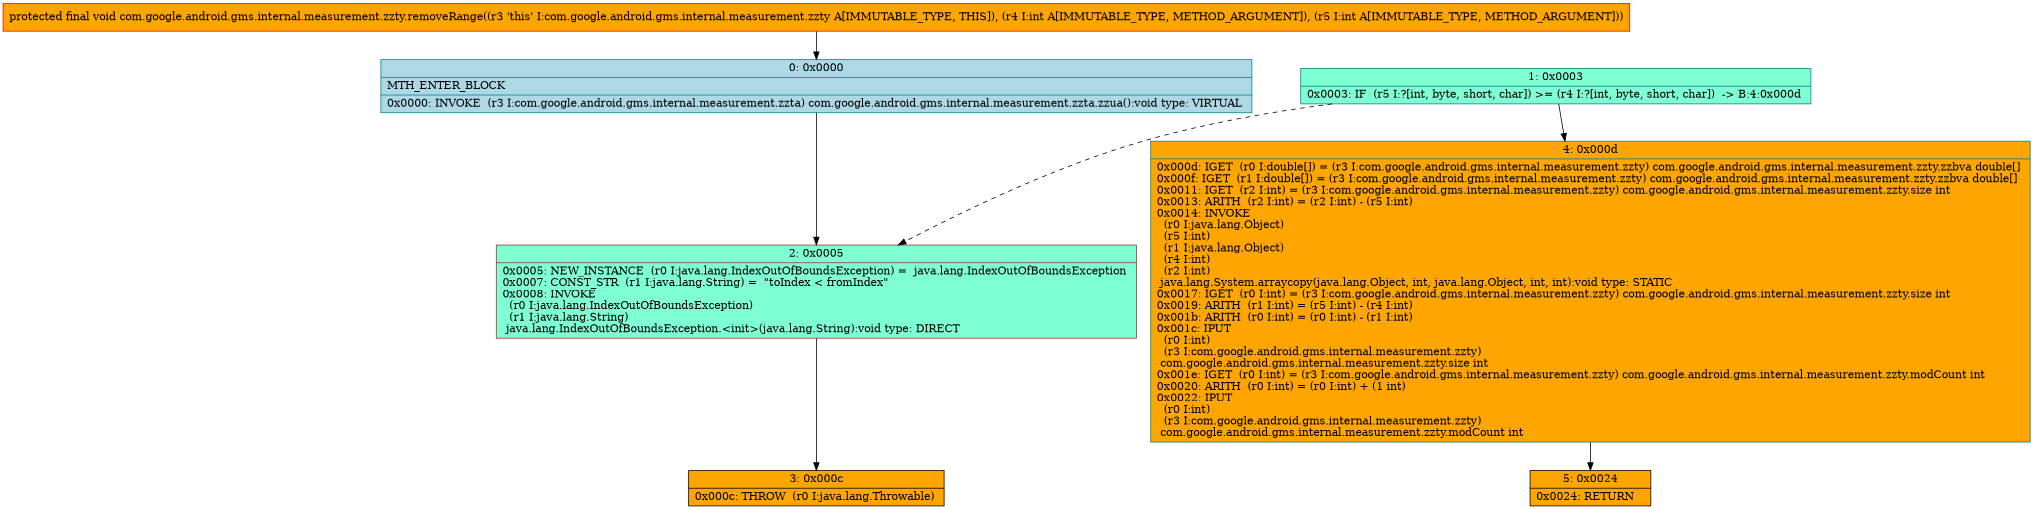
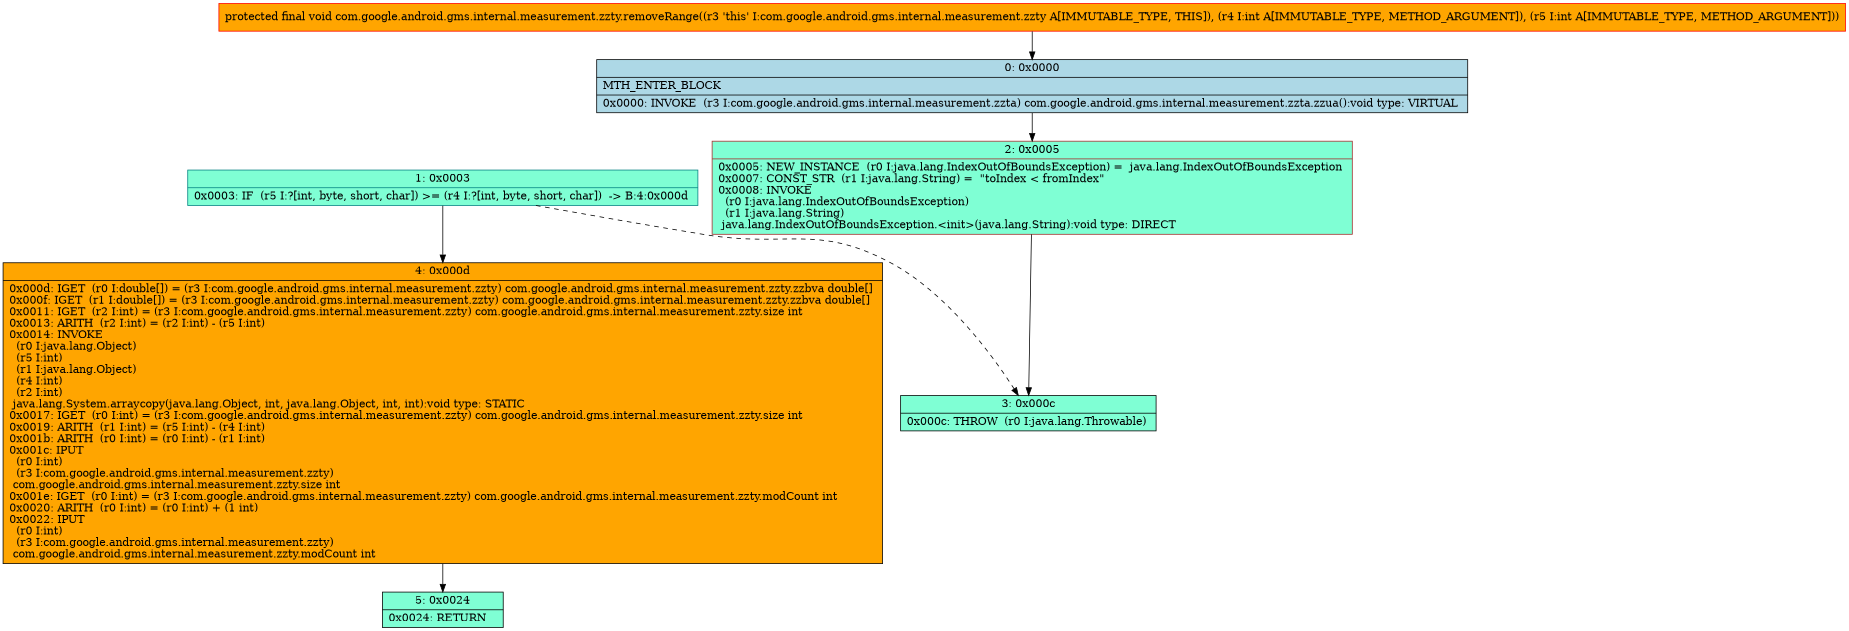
  digraph {
    node [color=black fillcolor=aquamarine shape=record style=filled]
-   n1 [color=teal fillcolor=lightblue label="{0\:\ 0x0000|MTH_ENTER_BLOCK\l|0x0000: INVOKE  (r3 I:com.google.android.gms.internal.measurement.zzta) com.google.android.gms.internal.measurement.zzta.zzua():void type: VIRTUAL \l}"]
+   n1 [fillcolor=lightblue label="{0\:\ 0x0000|MTH_ENTER_BLOCK\l|0x0000: INVOKE  (r3 I:com.google.android.gms.internal.measurement.zzta) com.google.android.gms.internal.measurement.zzta.zzua():void type: VIRTUAL \l}"]
    n2 [color=brown label="{2\:\ 0x0005|0x0005: NEW_INSTANCE  (r0 I:java.lang.IndexOutOfBoundsException) =  java.lang.IndexOutOfBoundsException \l0x0007: CONST_STR  (r1 I:java.lang.String) =  \"toIndex \< fromIndex\" \l0x0008: INVOKE  \l  (r0 I:java.lang.IndexOutOfBoundsException)\l  (r1 I:java.lang.String)\l java.lang.IndexOutOfBoundsException.\<init\>(java.lang.String):void type: DIRECT \l}"]
    n3 [color=teal label="{1\:\ 0x0003|0x0003: IF  (r5 I:?[int, byte, short, char]) \>= (r4 I:?[int, byte, short, char])  \-\> B:4:0x000d \l}"]
-   n4 [color=teal fillcolor=orange label="{4\:\ 0x000d|0x000d: IGET  (r0 I:double[]) = (r3 I:com.google.android.gms.internal.measurement.zzty) com.google.android.gms.internal.measurement.zzty.zzbva double[] \l0x000f: IGET  (r1 I:double[]) = (r3 I:com.google.android.gms.internal.measurement.zzty) com.google.android.gms.internal.measurement.zzty.zzbva double[] \l0x0011: IGET  (r2 I:int) = (r3 I:com.google.android.gms.internal.measurement.zzty) com.google.android.gms.internal.measurement.zzty.size int \l0x0013: ARITH  (r2 I:int) = (r2 I:int) \- (r5 I:int) \l0x0014: INVOKE  \l  (r0 I:java.lang.Object)\l  (r5 I:int)\l  (r1 I:java.lang.Object)\l  (r4 I:int)\l  (r2 I:int)\l java.lang.System.arraycopy(java.lang.Object, int, java.lang.Object, int, int):void type: STATIC \l0x0017: IGET  (r0 I:int) = (r3 I:com.google.android.gms.internal.measurement.zzty) com.google.android.gms.internal.measurement.zzty.size int \l0x0019: ARITH  (r1 I:int) = (r5 I:int) \- (r4 I:int) \l0x001b: ARITH  (r0 I:int) = (r0 I:int) \- (r1 I:int) \l0x001c: IPUT  \l  (r0 I:int)\l  (r3 I:com.google.android.gms.internal.measurement.zzty)\l com.google.android.gms.internal.measurement.zzty.size int \l0x001e: IGET  (r0 I:int) = (r3 I:com.google.android.gms.internal.measurement.zzty) com.google.android.gms.internal.measurement.zzty.modCount int \l0x0020: ARITH  (r0 I:int) = (r0 I:int) + (1 int) \l0x0022: IPUT  \l  (r0 I:int)\l  (r3 I:com.google.android.gms.internal.measurement.zzty)\l com.google.android.gms.internal.measurement.zzty.modCount int \l}"]
-   n5 [fillcolor=orange label="{3\:\ 0x000c|0x000c: THROW  (r0 I:java.lang.Throwable) \l}"]
-   n6 [fillcolor=orange label="{5\:\ 0x0024|0x0024: RETURN   \l}"]
+   n4 [fillcolor=orange label="{4\:\ 0x000d|0x000d: IGET  (r0 I:double[]) = (r3 I:com.google.android.gms.internal.measurement.zzty) com.google.android.gms.internal.measurement.zzty.zzbva double[] \l0x000f: IGET  (r1 I:double[]) = (r3 I:com.google.android.gms.internal.measurement.zzty) com.google.android.gms.internal.measurement.zzty.zzbva double[] \l0x0011: IGET  (r2 I:int) = (r3 I:com.google.android.gms.internal.measurement.zzty) com.google.android.gms.internal.measurement.zzty.size int \l0x0013: ARITH  (r2 I:int) = (r2 I:int) \- (r5 I:int) \l0x0014: INVOKE  \l  (r0 I:java.lang.Object)\l  (r5 I:int)\l  (r1 I:java.lang.Object)\l  (r4 I:int)\l  (r2 I:int)\l java.lang.System.arraycopy(java.lang.Object, int, java.lang.Object, int, int):void type: STATIC \l0x0017: IGET  (r0 I:int) = (r3 I:com.google.android.gms.internal.measurement.zzty) com.google.android.gms.internal.measurement.zzty.size int \l0x0019: ARITH  (r1 I:int) = (r5 I:int) \- (r4 I:int) \l0x001b: ARITH  (r0 I:int) = (r0 I:int) \- (r1 I:int) \l0x001c: IPUT  \l  (r0 I:int)\l  (r3 I:com.google.android.gms.internal.measurement.zzty)\l com.google.android.gms.internal.measurement.zzty.size int \l0x001e: IGET  (r0 I:int) = (r3 I:com.google.android.gms.internal.measurement.zzty) com.google.android.gms.internal.measurement.zzty.modCount int \l0x0020: ARITH  (r0 I:int) = (r0 I:int) + (1 int) \l0x0022: IPUT  \l  (r0 I:int)\l  (r3 I:com.google.android.gms.internal.measurement.zzty)\l com.google.android.gms.internal.measurement.zzty.modCount int \l}"]
+   n5 [label="{3\:\ 0x000c|0x000c: THROW  (r0 I:java.lang.Throwable) \l}"]
+   n6 [label="{5\:\ 0x0024|0x0024: RETURN   \l}"]
    n7 [color=red fillcolor=orange label="{protected final void com.google.android.gms.internal.measurement.zzty.removeRange((r3 'this' I:com.google.android.gms.internal.measurement.zzty A[IMMUTABLE_TYPE, THIS]), (r4 I:int A[IMMUTABLE_TYPE, METHOD_ARGUMENT]), (r5 I:int A[IMMUTABLE_TYPE, METHOD_ARGUMENT])) }"]
    n1 -> n2
    n2 -> n5
-   n3 -> n2 [style=dashed]
+   n3 -> n5 [style=dashed]
    n3 -> n4
    n4 -> n6
    n7 -> n1
  }
